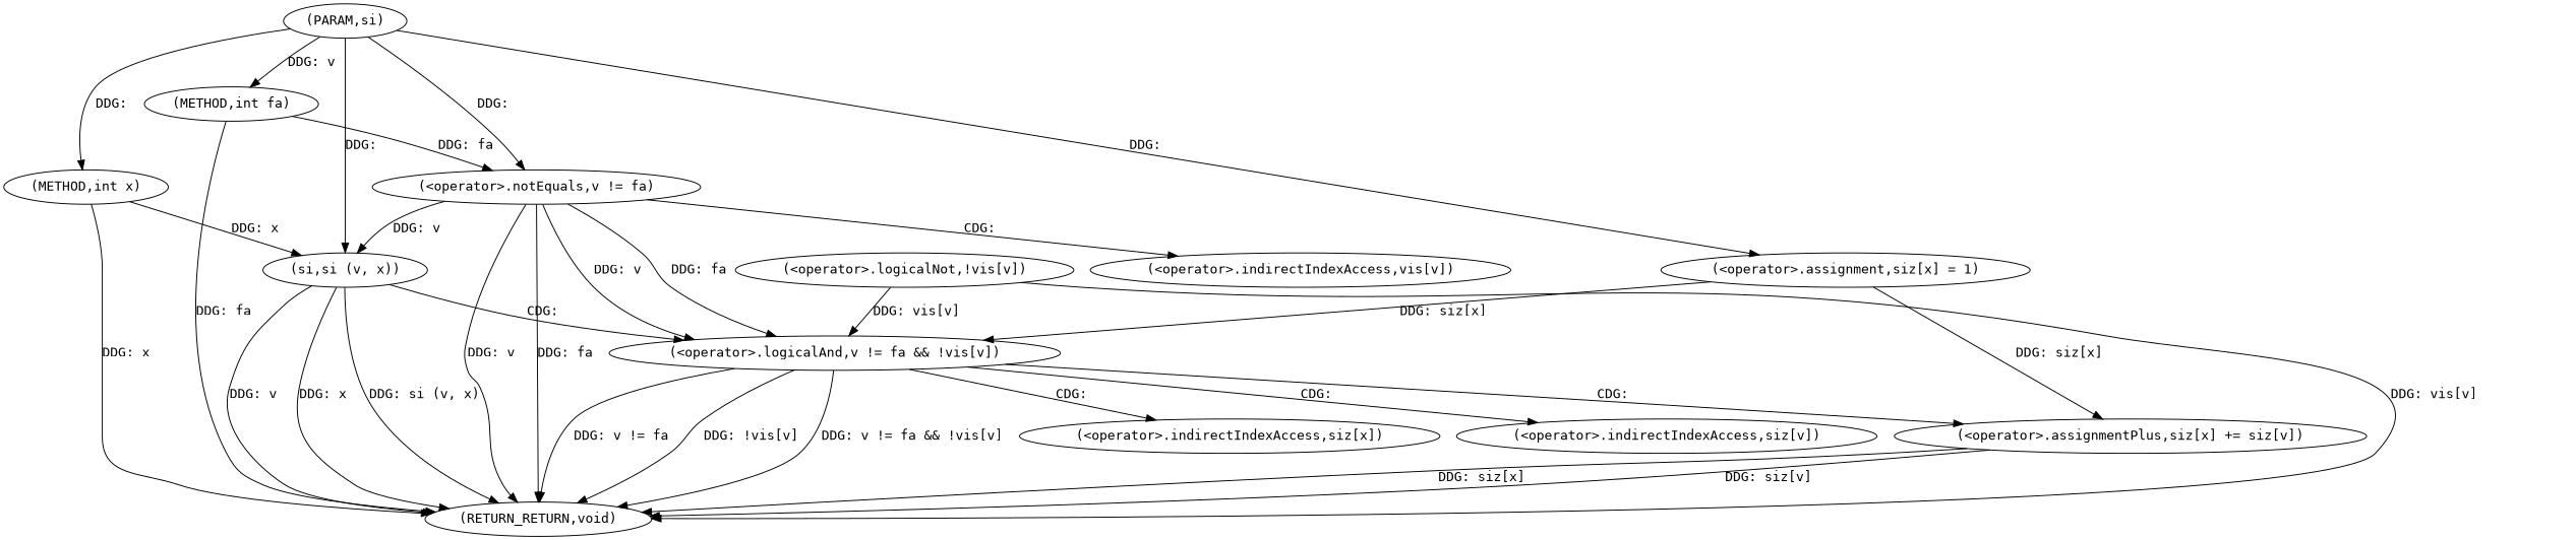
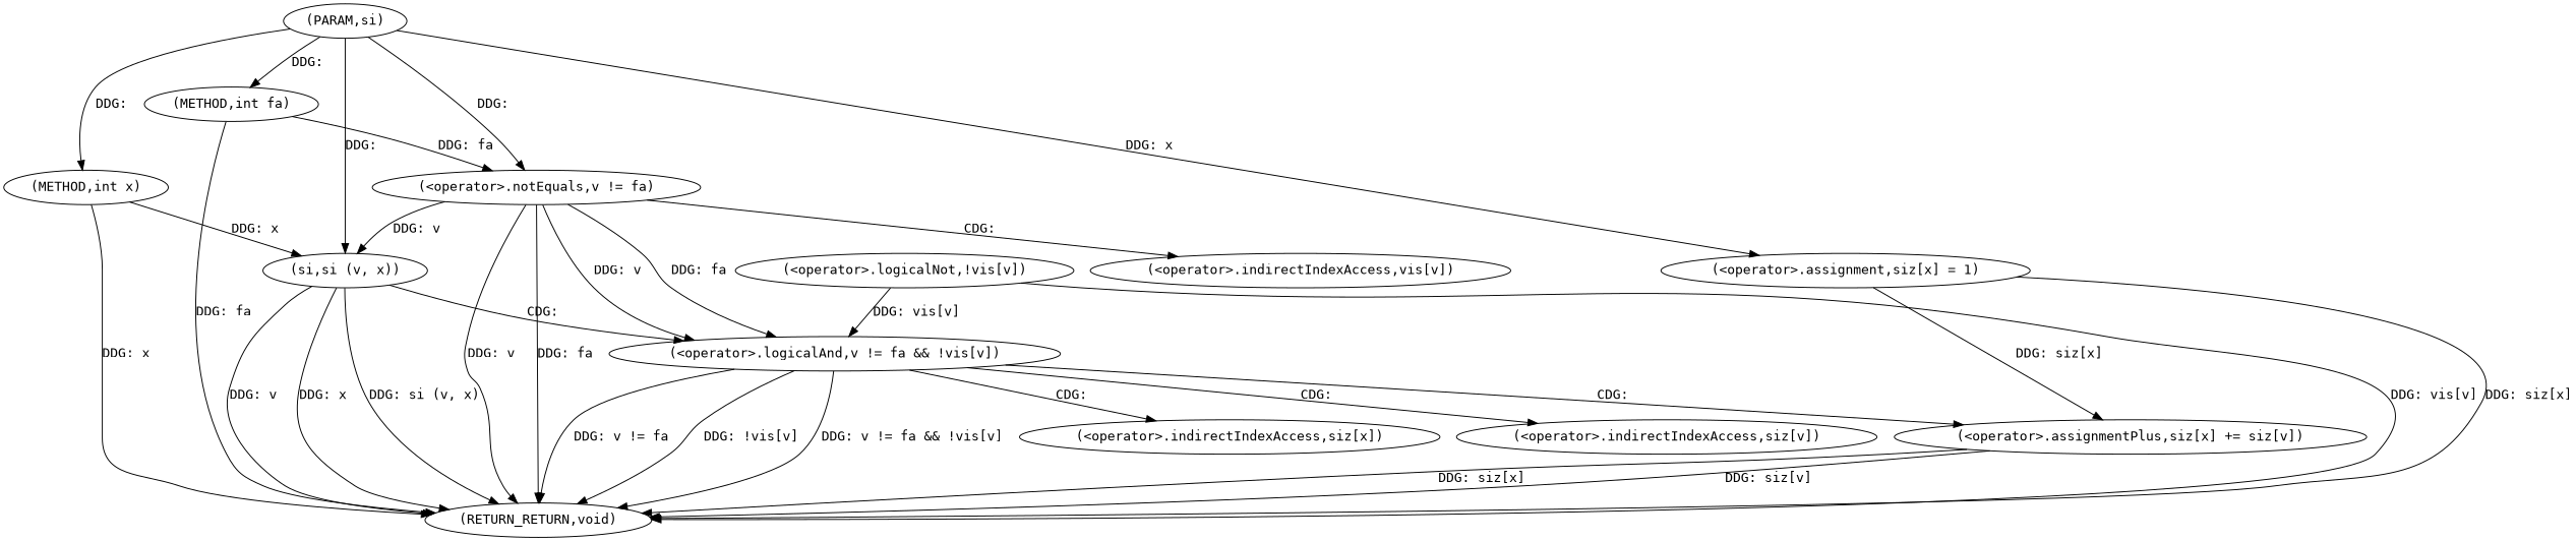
  digraph {
    fontname="DejaVu Sans Mono"
    node [fontname="DejaVu Sans Mono"]
    edge [fontname="DejaVu Sans Mono"]
    n1 [label="(PARAM,si)"]
    n2 [label="(METHOD,int x)"]
    n3 [label="(METHOD,int fa)"]
    n4 [label="(<operator>.assignment,siz[x] = 1)"]
    n5 [label="(si,si (v, x))"]
    n6 [label="(<operator>.notEquals,v != fa)"]
    n7 [label="(RETURN_RETURN,void)"]
    n8 [label="(<operator>.assignmentPlus,siz[x] += siz[v])"]
    n9 [label="(<operator>.logicalAnd,v != fa && !vis[v])"]
    n10 [label="(<operator>.indirectIndexAccess,vis[v])"]
    n11 [label="(<operator>.indirectIndexAccess,siz[x])"]
    n12 [label="(<operator>.indirectIndexAccess,siz[v])"]
    n13 [label="(<operator>.logicalNot,!vis[v])"]
    n1 -> n2 [label="DDG: "]
-   n1 -> n3 [label="DDG: v"]
-   n1 -> n4 [label="DDG: "]
+   n1 -> n3 [label="DDG: "]
+   n1 -> n4 [label="DDG: x"]
    n1 -> n5 [label="DDG: "]
    n1 -> n6 [label="DDG: "]
    n2 -> n5 [label="DDG: x"]
    n2 -> n7 [label="DDG: x"]
    n3 -> n6 [label="DDG: fa"]
    n3 -> n7 [label="DDG: fa"]
-   n4 -> n9 [label="DDG: siz[x]"]
+   n4 -> n7 [label="DDG: siz[x]"]
    n4 -> n8 [label="DDG: siz[x]"]
    n5 -> n7 [label="DDG: v"]
    n5 -> n7 [label="DDG: x"]
    n5 -> n7 [label="DDG: si (v, x)"]
    n5 -> n9 [label="CDG: "]
    n6 -> n5 [label="DDG: v"]
    n6 -> n7 [label="DDG: v"]
    n6 -> n7 [label="DDG: fa"]
    n6 -> n9 [label="DDG: v"]
    n6 -> n9 [label="DDG: fa"]
    n6 -> n10 [label="CDG: "]
    n8 -> n7 [label="DDG: siz[x]"]
    n8 -> n7 [label="DDG: siz[v]"]
    n9 -> n7 [label="DDG: v != fa"]
    n9 -> n7 [label="DDG: !vis[v]"]
    n9 -> n7 [label="DDG: v != fa && !vis[v]"]
    n9 -> n8 [label="CDG: "]
    n9 -> n11 [label="CDG: "]
    n9 -> n12 [label="CDG: "]
    n13 -> n7 [label="DDG: vis[v]"]
    n13 -> n9 [label="DDG: vis[v]"]
  }
